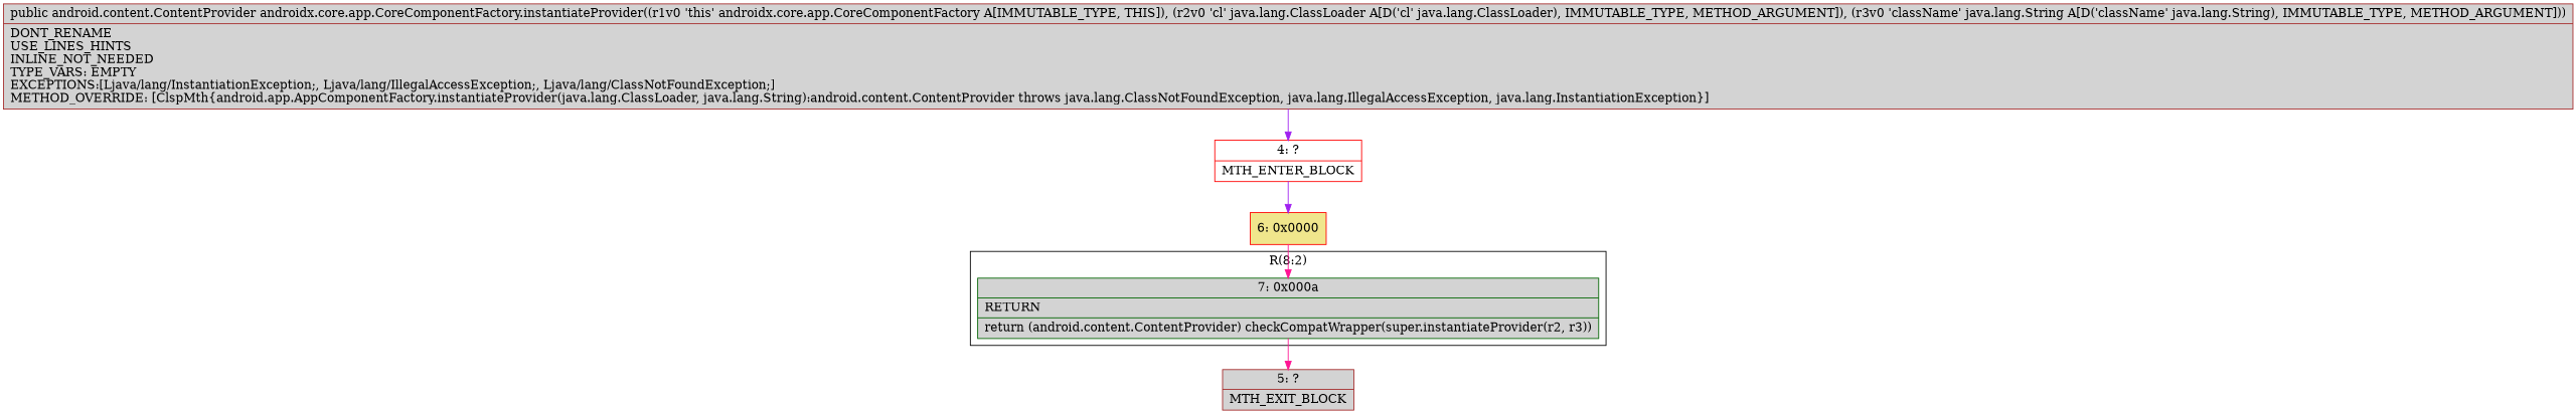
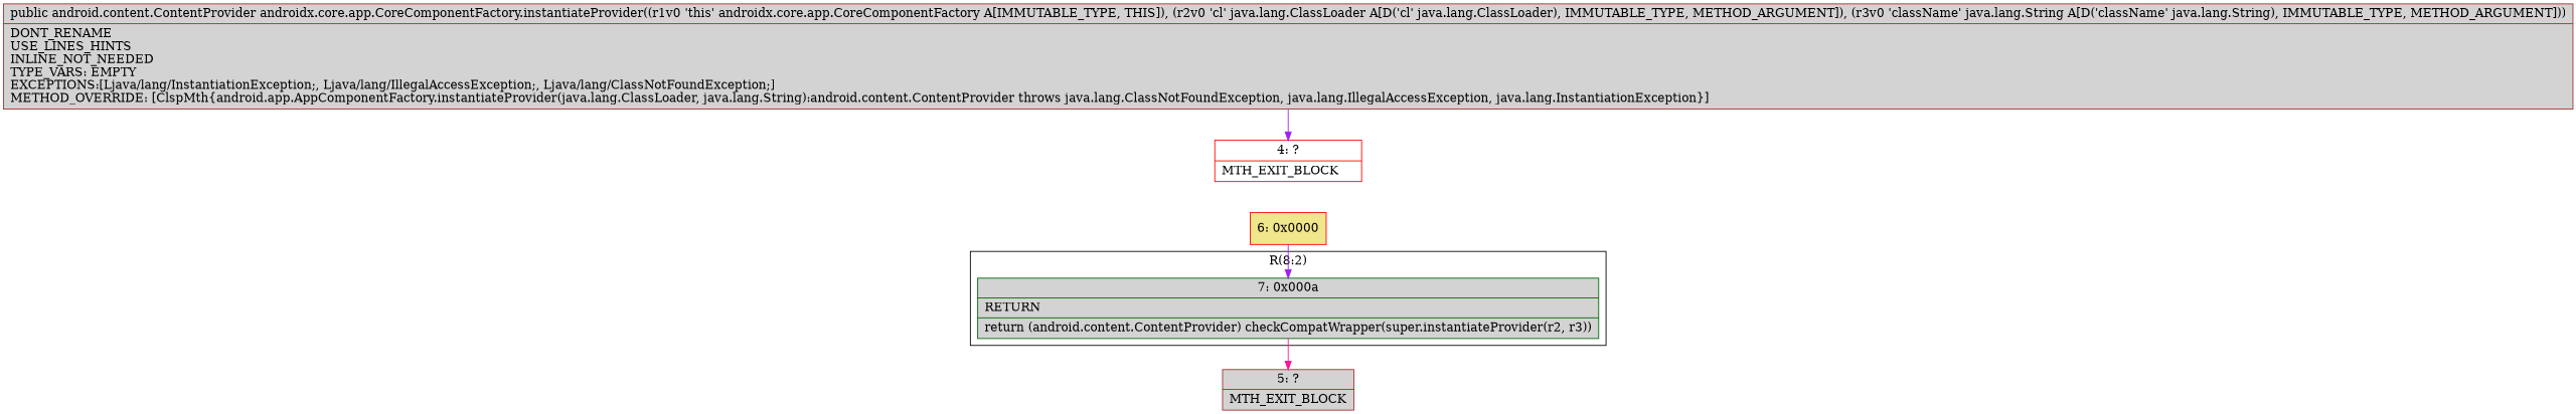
  digraph {
    node [color=brown fillcolor=lightgrey shape=record style=filled]
    edge [color=deeppink]
    n1 [color=darkgreen label="{7\:\ 0x000a|RETURN\l|return (android.content.ContentProvider) checkCompatWrapper(super.instantiateProvider(r2, r3))\l}"]
    n2 [label="{5\:\ ?|MTH_EXIT_BLOCK\l}"]
-   n3 [color=red fillcolor=white label="{4\:\ ?|MTH_ENTER_BLOCK\l}"]
+   n3 [color=red fillcolor=white label="{4\:\ ?|MTH_EXIT_BLOCK\l}"]
    n4 [color=red fillcolor=khaki label="{6\:\ 0x0000}"]
    n5 [label="{public android.content.ContentProvider androidx.core.app.CoreComponentFactory.instantiateProvider((r1v0 'this' androidx.core.app.CoreComponentFactory A[IMMUTABLE_TYPE, THIS]), (r2v0 'cl' java.lang.ClassLoader A[D('cl' java.lang.ClassLoader), IMMUTABLE_TYPE, METHOD_ARGUMENT]), (r3v0 'className' java.lang.String A[D('className' java.lang.String), IMMUTABLE_TYPE, METHOD_ARGUMENT]))  | DONT_RENAME\lUSE_LINES_HINTS\lINLINE_NOT_NEEDED\lTYPE_VARS: EMPTY\lEXCEPTIONS:[Ljava\/lang\/InstantiationException;, Ljava\/lang\/IllegalAccessException;, Ljava\/lang\/ClassNotFoundException;]\lMETHOD_OVERRIDE: [ClspMth\{android.app.AppComponentFactory.instantiateProvider(java.lang.ClassLoader, java.lang.String):android.content.ContentProvider throws java.lang.ClassNotFoundException, java.lang.IllegalAccessException, java.lang.InstantiationException\}]\l}"]
    subgraph cluster_1 {
      label="R(8:2)"
      n1
    }
    n1 -> n2
-   n3 -> n4 [color=purple]
-   n4 -> n1
+   n4 -> n1 [color=purple]
    n5 -> n3 [color=purple]
  }
